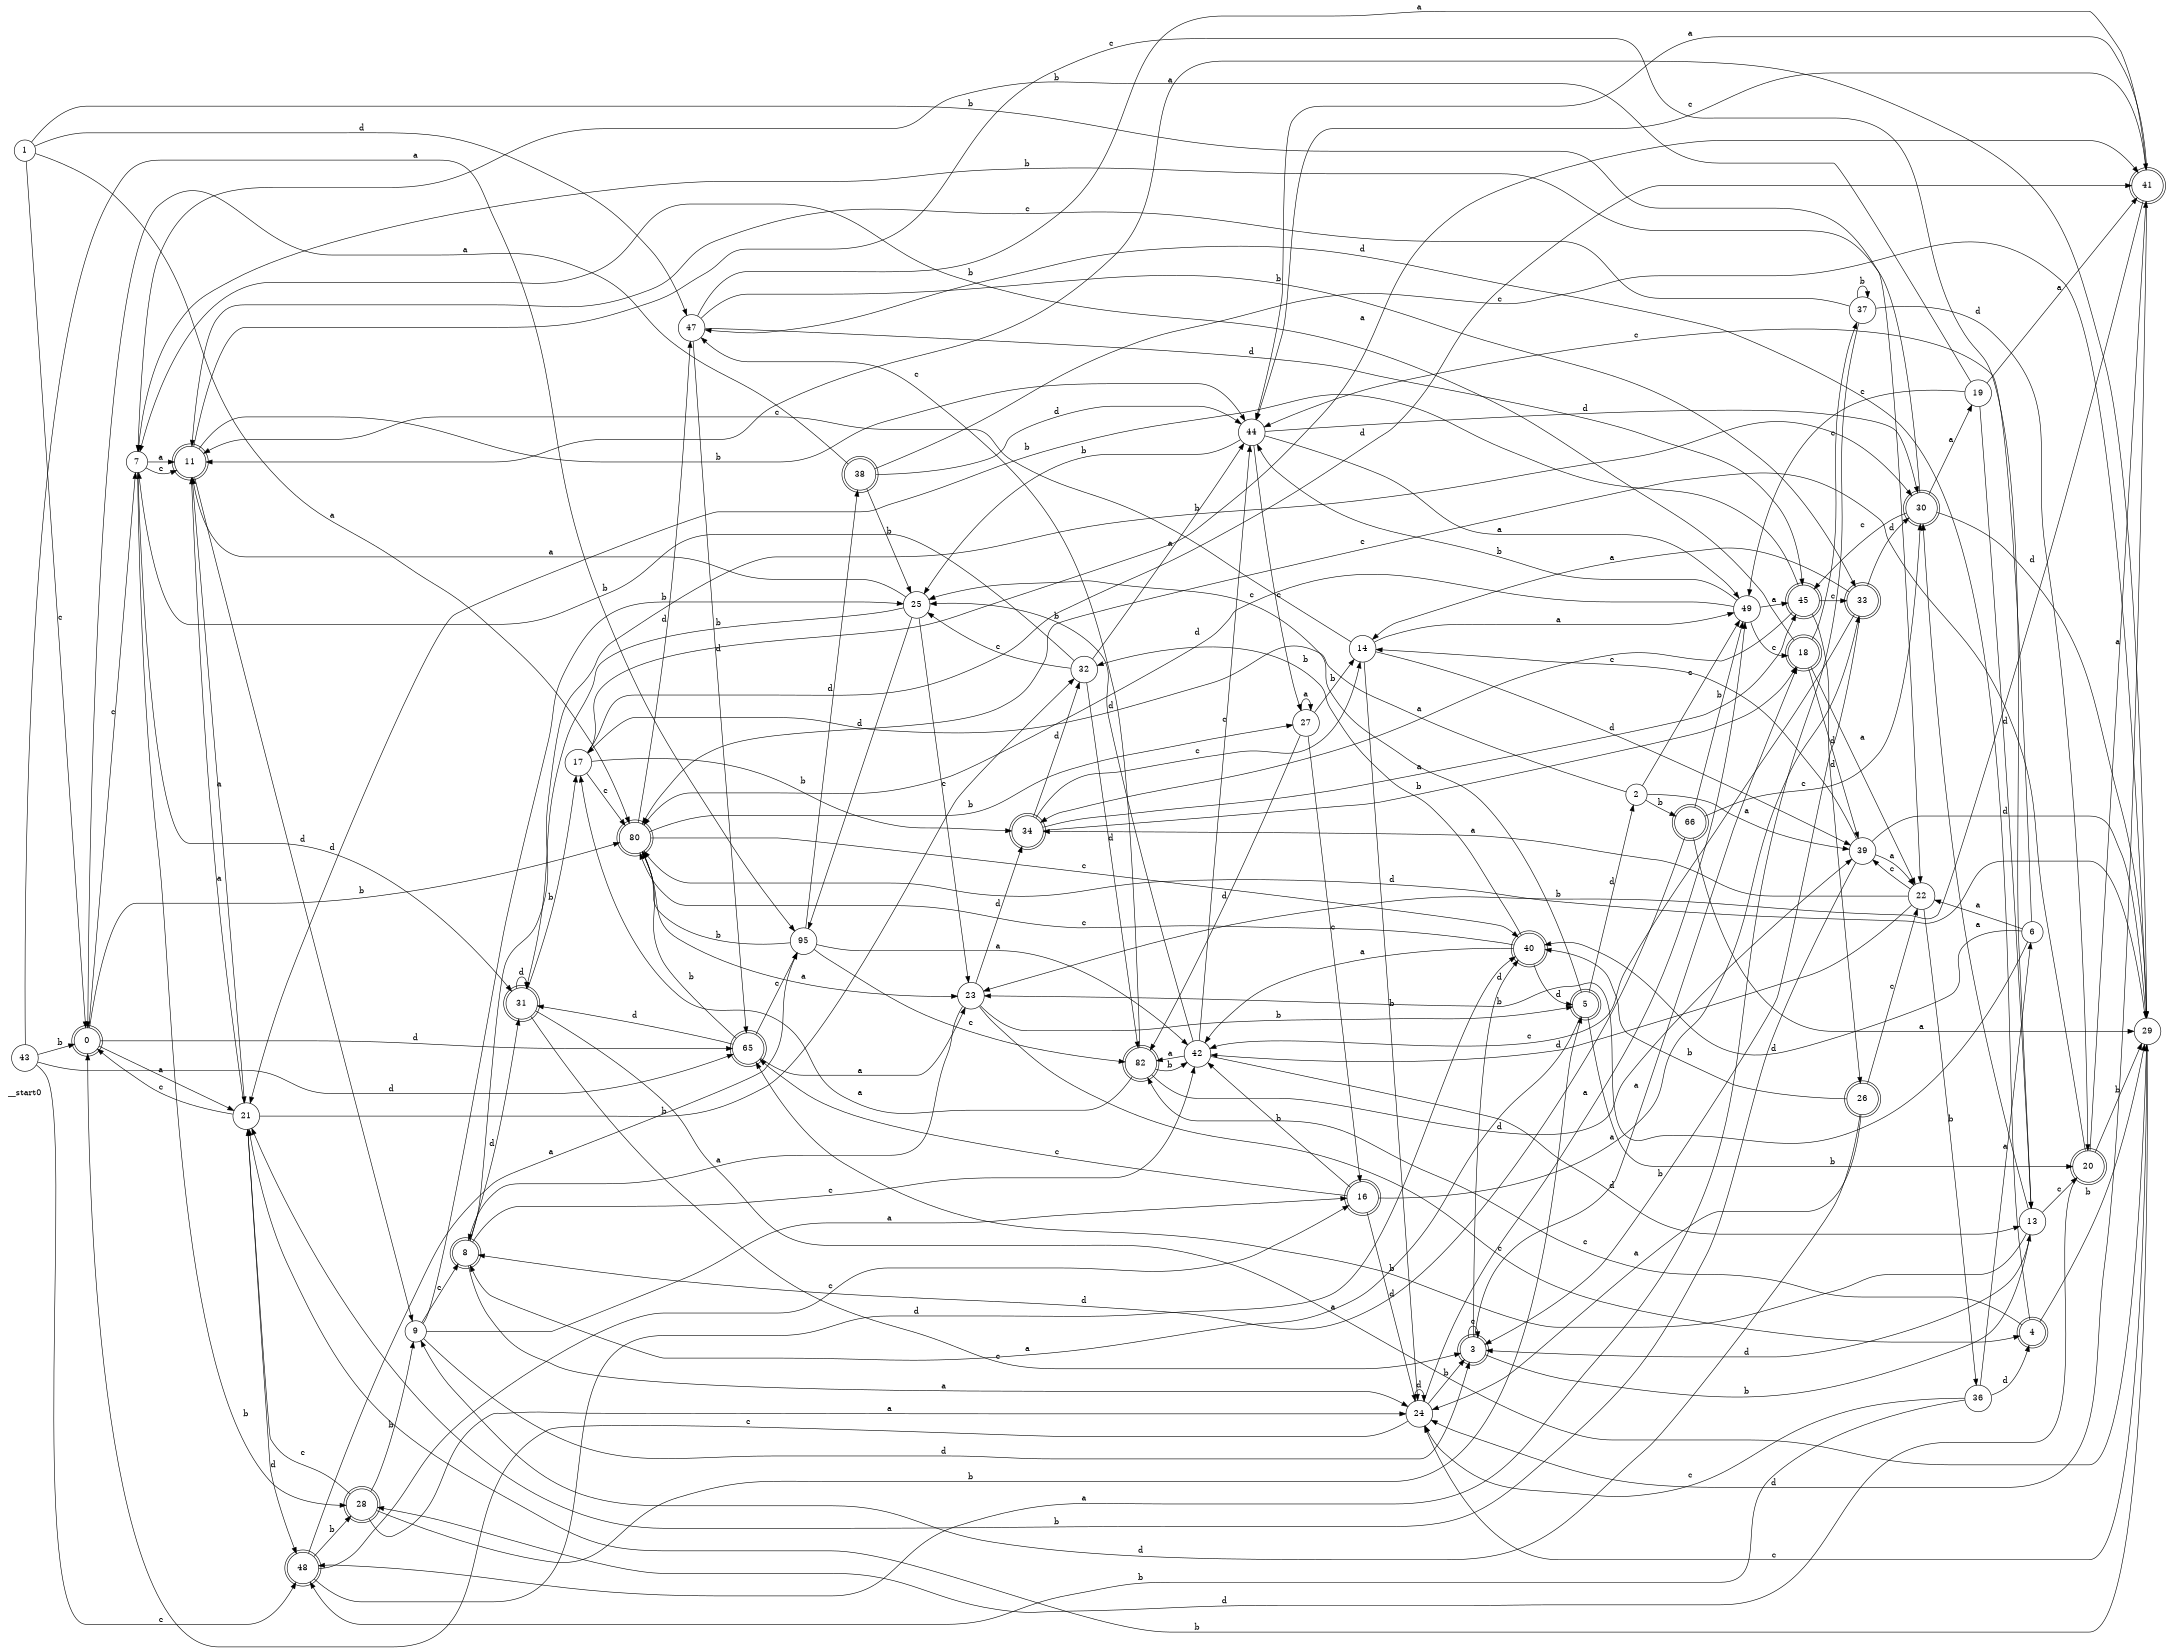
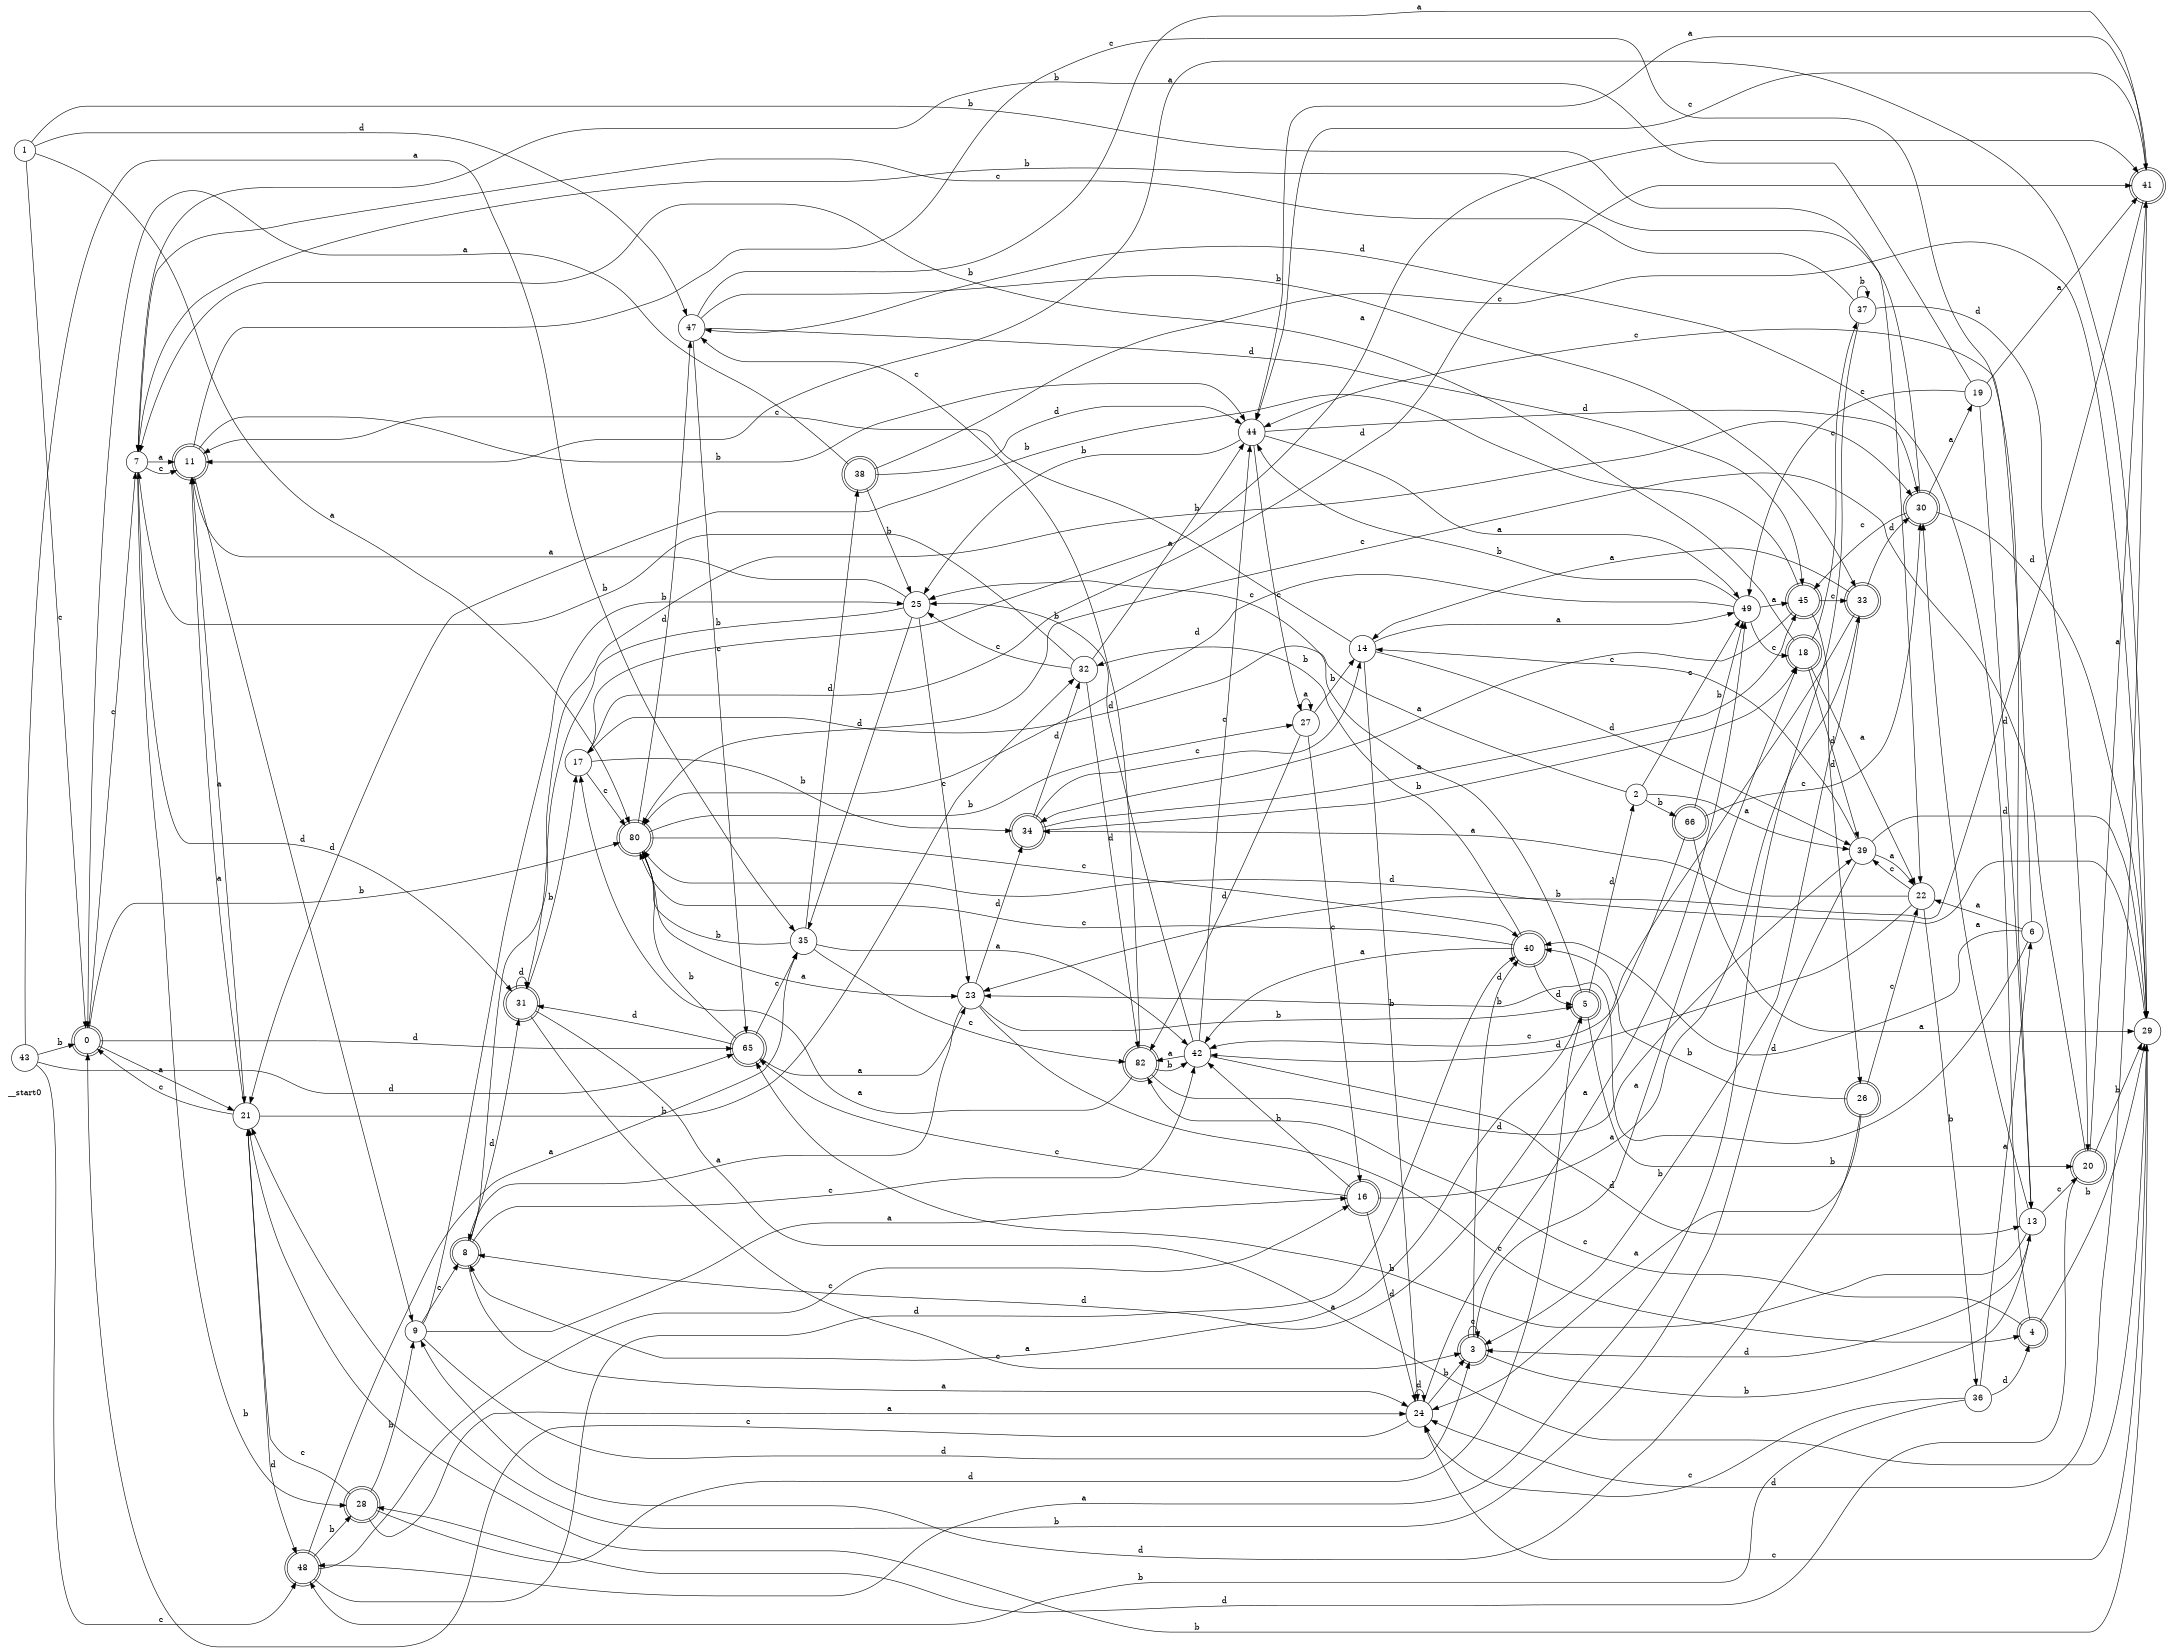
  digraph {
    rankdir=LR
    node [shape=circle color=black fillcolor=white style=filled]
    __start0 [shape=none color="" fillcolor="" style=""]
    n2 [label=0 shape=doublecircle style="rounded,filled"]
    n3 [label=7]
    n4 [label=80 shape=doublecircle style="rounded,filled"]
    n5 [label=65 shape=doublecircle style="rounded,filled"]
    n6 [label=21]
    n7 [label=11 shape=doublecircle style="rounded,filled"]
    n8 [label=28 shape=doublecircle style="rounded,filled"]
    n9 [label=31 shape=doublecircle style="rounded,filled"]
    n10 [label=47]
    n11 [label=40 shape=doublecircle style="rounded,filled"]
    n12 [label=23]
    n13 [label=27]
-   n14 [label=95]
+   n14 [label=35]
    n15 [label=32]
    n16 [label=48 shape=doublecircle style="rounded,filled"]
    n17 [label=1]
    n18 [label=22]
    n19 [label=39]
    n20 [label=42]
    n21 [label=34 shape=doublecircle style="rounded,filled"]
    n22 [label=36]
    n23 [label=33 shape=doublecircle style="rounded,filled"]
    n24 [label=41 shape=doublecircle style="rounded,filled"]
    n25 [label=45 shape=doublecircle style="rounded,filled"]
    n26 [label=2]
    n27 [label=17]
    n28 [label=66 shape=doublecircle style="rounded,filled"]
    n29 [label=49]
    n30 [label=29]
    n31 [label=14]
    n32 [label=8 shape=doublecircle style="rounded,filled"]
    n33 [label=30 shape=doublecircle style="rounded,filled"]
    n34 [label=18 shape=doublecircle style="rounded,filled"]
    n35 [label=44]
    n36 [label=3 shape=doublecircle style="rounded,filled"]
    n37 [label=13]
    n38 [label=20 shape=doublecircle style="rounded,filled"]
    n39 [label=37]
    n40 [label=5 shape=doublecircle style="rounded,filled"]
    n41 [label=4 shape=doublecircle style="rounded,filled"]
    n42 [label=82 shape=doublecircle style="rounded,filled"]
    n43 [label=24]
    n44 [label=25]
    n45 [label=6]
    n46 [label=9]
    n47 [label=19]
    n48 [label=16 shape=doublecircle style="rounded,filled"]
    n49 [label=38 shape=doublecircle style="rounded,filled"]
    n50 [label=26 shape=doublecircle style="rounded,filled"]
    n51 [label=43]
    n2 -> n3 [label=c]
    n2 -> n4 [label=b]
    n2 -> n5 [label=d]
    n2 -> n6 [label=a]
    n3 -> n7 [label=a]
    n3 -> n7 [label=c]
    n3 -> n8 [label=b]
    n3 -> n9 [label=d]
    n4 -> n10 [label=d]
    n4 -> n11 [label=c]
    n4 -> n12 [label=a]
    n4 -> n13 [label=b]
    n5 -> n4 [label=b]
    n5 -> n9 [label=d]
    n5 -> n12 [label=a]
    n5 -> n14 [label=c]
    n6 -> n2 [label=c]
    n6 -> n7 [label=a]
    n6 -> n15 [label=b]
    n6 -> n16 [label=d]
    n7 -> n6 [label=a]
    n7 -> n35 [label=b]
    n7 -> n37 [label=c]
    n7 -> n46 [label=d]
    n8 -> n6 [label=c]
-   n8 -> n40 [label=b]
+   n8 -> n40 [label=d]
    n8 -> n43 [label=a]
    n8 -> n46 [label=b]
    n9 -> n9 [label=d]
    n9 -> n27 [label=b]
    n9 -> n30 [label=a]
    n9 -> n36 [label=c]
-   n10 -> n5 [label=d]
+   n10 -> n5 [label=c]
    n10 -> n23 [label=b]
    n10 -> n24 [label=a]
    n10 -> n25 [label=d]
    n11 -> n4 [label=c]
    n11 -> n15 [label=b]
    n11 -> n20 [label=a]
    n11 -> n40 [label=d]
    n12 -> n21 [label=d]
    n12 -> n32 [label=a]
    n12 -> n40 [label=b]
    n12 -> n41 [label=c]
    n13 -> n13 [label=a]
    n13 -> n31 [label=b]
    n13 -> n42 [label=d]
    n13 -> n48 [label=c]
    n14 -> n4 [label=b]
    n14 -> n20 [label=a]
    n14 -> n42 [label=c]
    n14 -> n49 [label=d]
    n15 -> n3 [label=b]
    n15 -> n35 [label=a]
    n15 -> n42 [label=d]
    n15 -> n44 [label=c]
    n16 -> n8 [label=b]
    n16 -> n11 [label=d]
    n16 -> n14 [label=a]
    n16 -> n48 [label=c]
    n17 -> n2 [label=c]
    n17 -> n4 [label=a]
    n17 -> n10 [label=d]
    n17 -> n18 [label=b]
    n18 -> n19 [label=c]
    n18 -> n20 [label=d]
    n18 -> n21 [label=a]
    n18 -> n22 [label=b]
    n19 -> n6 [label=b]
    n19 -> n18 [label=a]
    n19 -> n30 [label=d]
    n19 -> n31 [label=c]
    n20 -> n35 [label=c]
    n20 -> n37 [label=d]
    n20 -> n42 [label=a]
    n20 -> n44 [label=b]
    n21 -> n15 [label=d]
    n21 -> n25 [label=a]
    n21 -> n31 [label=c]
    n21 -> n34 [label=b]
    n22 -> n16 [label=b]
    n22 -> n41 [label=d]
    n22 -> n43 [label=c]
    n22 -> n45 [label=a]
    n23 -> n20 [label=c]
    n23 -> n31 [label=a]
    n23 -> n33 [label=d]
    n23 -> n36 [label=b]
    n24 -> n12 [label=b]
    n24 -> n35 [label=a]
    n24 -> n35 [label=c]
    n24 -> n43 [label=d]
    n25 -> n6 [label=b]
    n25 -> n21 [label=a]
    n25 -> n23 [label=c]
    n25 -> n50 [label=d]
    n26 -> n19 [label=a]
    n26 -> n27 [label=d]
    n26 -> n28 [label=b]
    n26 -> n29 [label=c]
    n27 -> n4 [label=c]
    n27 -> n21 [label=b]
    n27 -> n24 [label=a]
    n27 -> n24 [label=d]
    n28 -> n29 [label=b]
    n28 -> n30 [label=a]
    n28 -> n32 [label=d]
    n28 -> n33 [label=c]
    n29 -> n4 [label=d]
    n29 -> n25 [label=a]
    n29 -> n34 [label=c]
    n29 -> n35 [label=b]
    n30 -> n4 [label=d]
    n30 -> n6 [label=b]
    n30 -> n7 [label=a]
    n30 -> n43 [label=c]
    n31 -> n7 [label=c]
    n31 -> n19 [label=d]
    n31 -> n29 [label=a]
    n31 -> n43 [label=b]
    n32 -> n9 [label=d]
    n32 -> n20 [label=c]
    n32 -> n33 [label=b]
    n32 -> n43 [label=a]
    n33 -> n3 [label=b]
    n33 -> n25 [label=c]
    n33 -> n30 [label=d]
    n33 -> n47 [label=a]
    n34 -> n3 [label=b]
    n34 -> n18 [label=a]
    n34 -> n19 [label=d]
    n34 -> n39 [label=c]
    n35 -> n13 [label=c]
    n35 -> n29 [label=a]
    n35 -> n33 [label=d]
    n35 -> n44 [label=b]
    n36 -> n11 [label=d]
    n36 -> n34 [label=a]
    n36 -> n36 [label=c]
    n36 -> n37 [label=b]
    n37 -> n5 [label=b]
    n37 -> n33 [label=a]
    n37 -> n36 [label=d]
    n37 -> n38 [label=c]
    n38 -> n4 [label=c]
    n38 -> n8 [label=d]
    n38 -> n24 [label=a]
    n38 -> n30 [label=b]
-   n39 -> n7 [label=c]
+   n39 -> n3 [label=c]
    n39 -> n16 [label=a]
    n39 -> n38 [label=d]
    n39 -> n39 [label=b]
    n40 -> n26 [label=d]
    n40 -> n32 [label=a]
    n40 -> n38 [label=b]
    n40 -> n44 [label=c]
    n41 -> n10 [label=d]
    n41 -> n30 [label=b]
    n41 -> n42 [label=c]
    n42 -> n10 [label=c]
    n42 -> n19 [label=d]
    n42 -> n20 [label=b]
    n42 -> n27 [label=a]
    n43 -> n2 [label=c]
    n43 -> n29 [label=a]
    n43 -> n36 [label=b]
    n43 -> n43 [label=d]
    n44 -> n7 [label=a]
    n44 -> n9 [label=b]
    n44 -> n12 [label=c]
    n44 -> n14 [label=d]
    n45 -> n11 [label=d]
    n45 -> n12 [label=b]
    n45 -> n18 [label=a]
    n45 -> n35 [label=c]
    n46 -> n32 [label=c]
    n46 -> n36 [label=d]
    n46 -> n44 [label=b]
    n46 -> n48 [label=a]
    n47 -> n3 [label=b]
    n47 -> n24 [label=a]
    n47 -> n29 [label=c]
    n47 -> n37 [label=d]
    n48 -> n5 [label=c]
    n48 -> n20 [label=b]
    n48 -> n23 [label=a]
    n48 -> n43 [label=d]
    n49 -> n2 [label=a]
    n49 -> n30 [label=c]
    n49 -> n35 [label=d]
    n49 -> n44 [label=b]
    n50 -> n11 [label=b]
    n50 -> n18 [label=c]
    n50 -> n43 [label=a]
    n50 -> n46 [label=d]
    n51 -> n2 [label=b]
    n51 -> n5 [label=d]
    n51 -> n14 [label=a]
    n51 -> n16 [label=c]
  }
